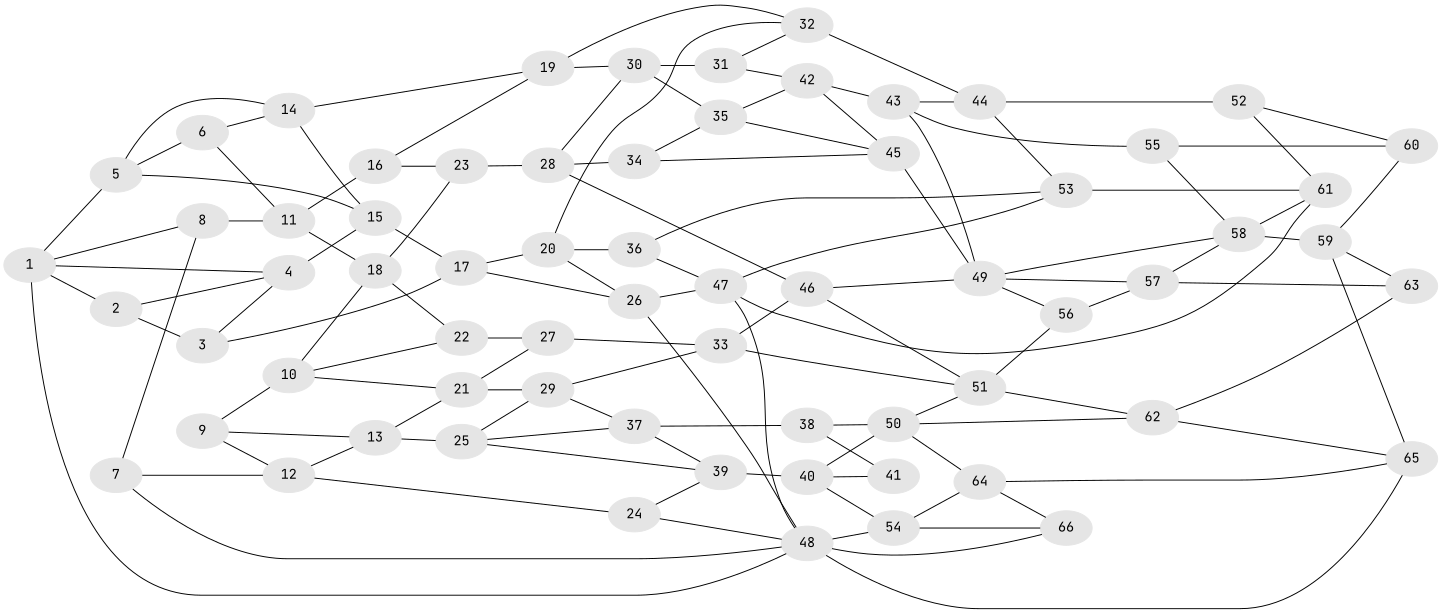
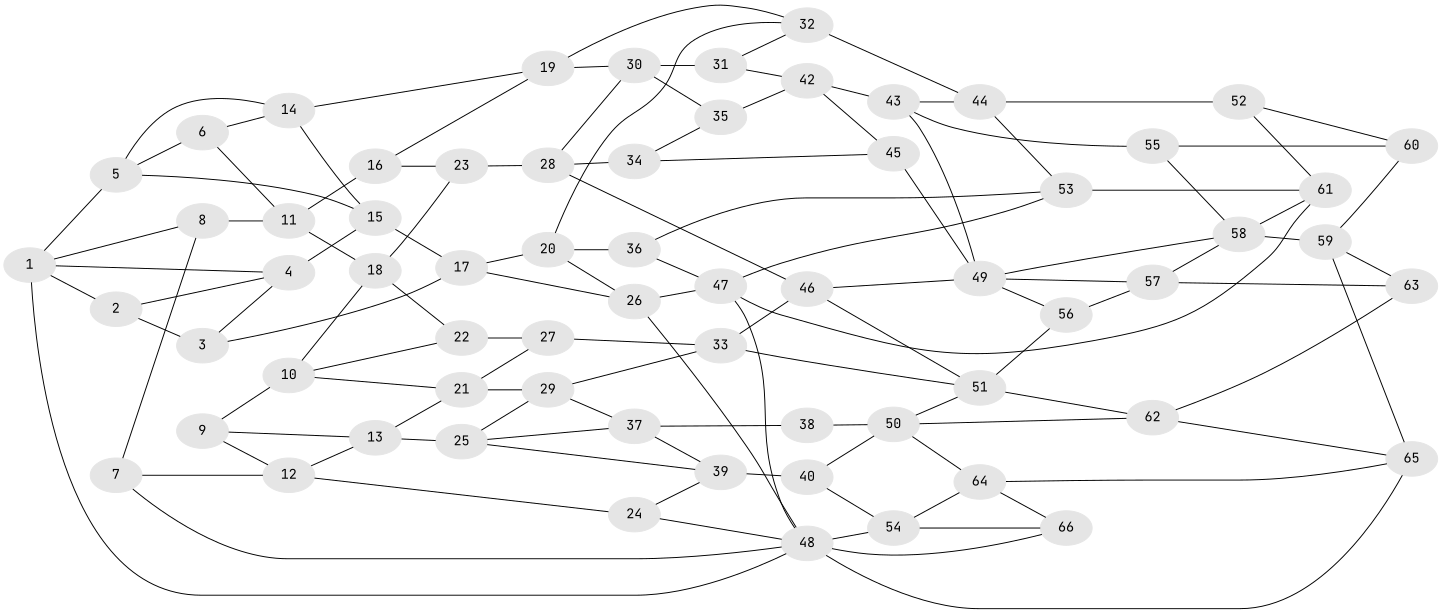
  graph {
    fontname="JetBrains Mono"
    rankdir=LR
    node [color=gray90 fontname="JetBrains Mono" style=filled]
    edge [fontname="JetBrains Mono" weight=1.0]
    1
    2
    4
    5
    8
    48
    3
    15
    6
    14
    11
    54
    65
    66
    17
    20
    26
    19
    18
    16
    7
    12
    13
    24
    9
    10
    21
    22
    25
    23
    27
    29
    39
    37
    30
    32
    28
    36
    47
    31
    35
    44
    53
    33
    34
    46
    40
    38
    61
    51
    45
    49
    42
    43
    52
    56
    62
-   41
    50
    64
    55
    57
    58
    60
    63
    59
    1 -- 2
    1 -- 4
    1 -- 5
    1 -- 8
    1 -- 48
    2 -- 4
    2 -- 3
    4 -- 15
    5 -- 15
    5 -- 6
    5 -- 14
    8 -- 11
    48 -- 54
    48 -- 65
    48 -- 66
    3 -- 4
    3 -- 17
    15 -- 17
    6 -- 14
    6 -- 11
    14 -- 15
    14 -- 19
    11 -- 18
    11 -- 16
    54 -- 66
    54 -- 64
    17 -- 20
    17 -- 26
    20 -- 26
    20 -- 32
    20 -- 36
    26 -- 48
    26 -- 47
    19 -- 30
    19 -- 32
    18 -- 22
    18 -- 23
    16 -- 19
    16 -- 23 [weight=2.0]
    7 -- 8
    7 -- 48
    7 -- 12
    12 -- 13
    12 -- 24
    13 -- 21
    13 -- 25
    24 -- 48
    24 -- 39
    9 -- 12
    9 -- 13
    9 -- 10
    10 -- 18
    10 -- 21
    10 -- 22
    21 -- 27
    21 -- 29
    22 -- 27 [weight=2.0]
    25 -- 29
    25 -- 39
    25 -- 37
    23 -- 28
    27 -- 33
    29 -- 37
    29 -- 33
    39 -- 40
    37 -- 39
    37 -- 38
    30 -- 31
    30 -- 35
    32 -- 44
    28 -- 30
    28 -- 34
    28 -- 46
    36 -- 47 [weight=2.0]
    36 -- 53
    47 -- 48
    47 -- 53
    47 -- 61
    31 -- 32
    31 -- 42
-   35 -- 45
    35 -- 42
    44 -- 53
    44 -- 52
    53 -- 61
    33 -- 46
    33 -- 51
    34 -- 35
    34 -- 45
    46 -- 51
    46 -- 49
    40 -- 54
-   40 -- 41
    40 -- 50
-   38 -- 41 [weight=2.0]
    38 -- 50
    51 -- 56
    51 -- 62
    45 -- 49
    49 -- 56
    49 -- 57
    49 -- 58
    42 -- 45
    42 -- 43
    43 -- 44
    43 -- 49
    43 -- 55
    52 -- 61
    52 -- 60
    56 -- 57
    62 -- 65
    62 -- 63
    50 -- 51 [weight=2.0]
    50 -- 62
    50 -- 64
    64 -- 65
    64 -- 66
    55 -- 58
    55 -- 60
    57 -- 58
    57 -- 63
    58 -- 61
    58 -- 59
    59 -- 65
    59 -- 60
    59 -- 63
  }
